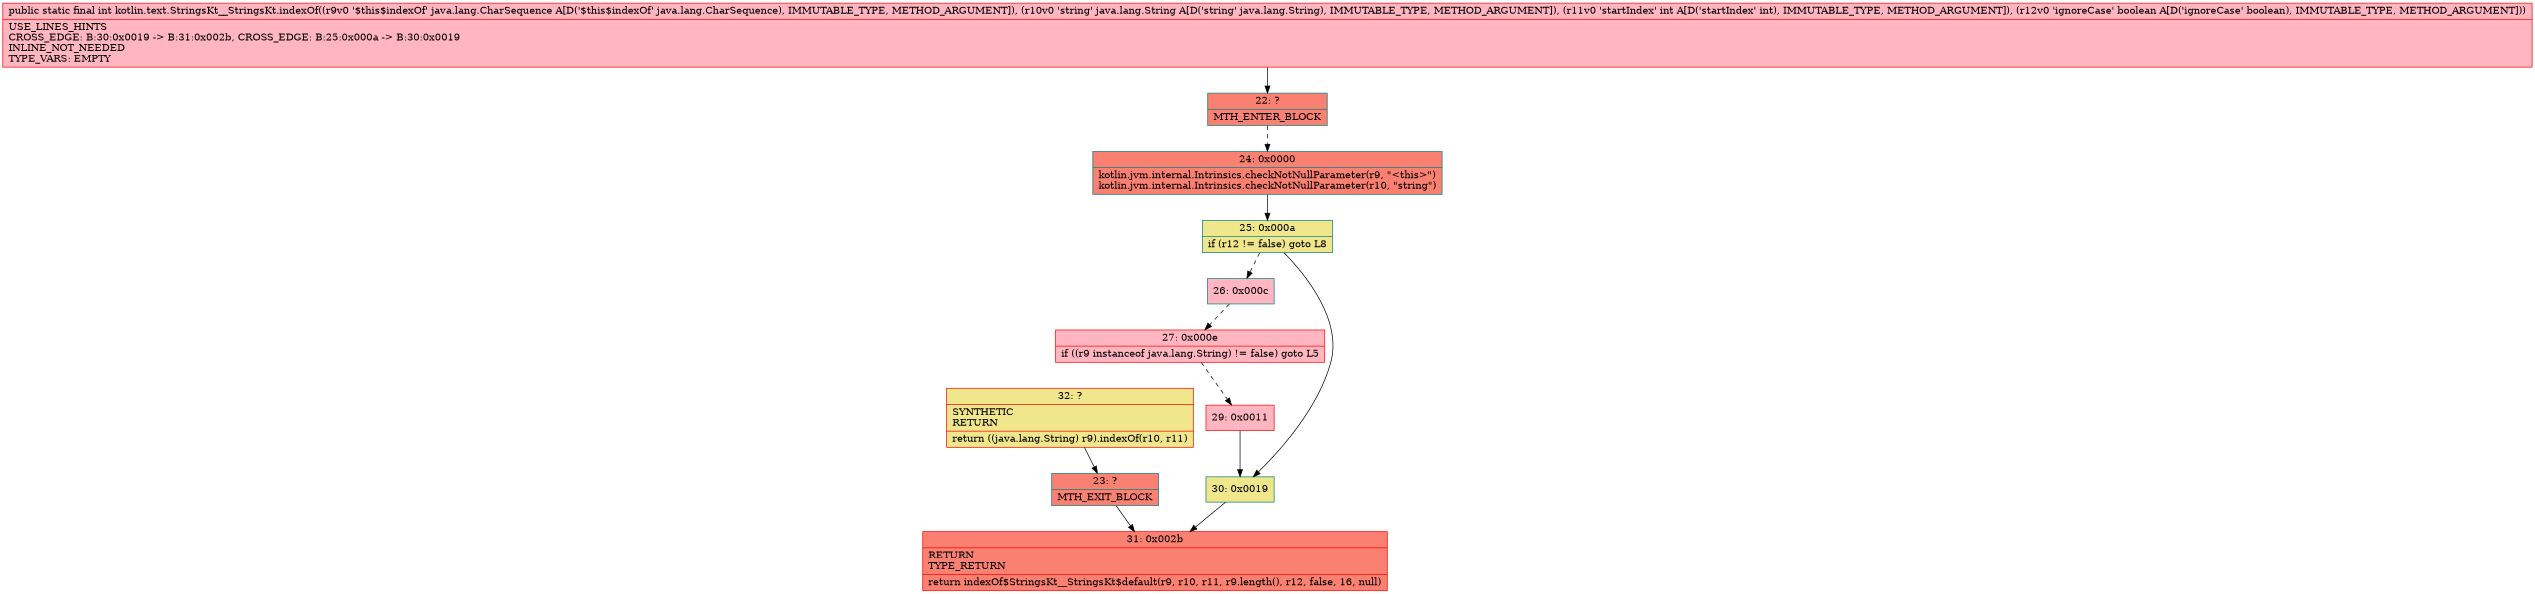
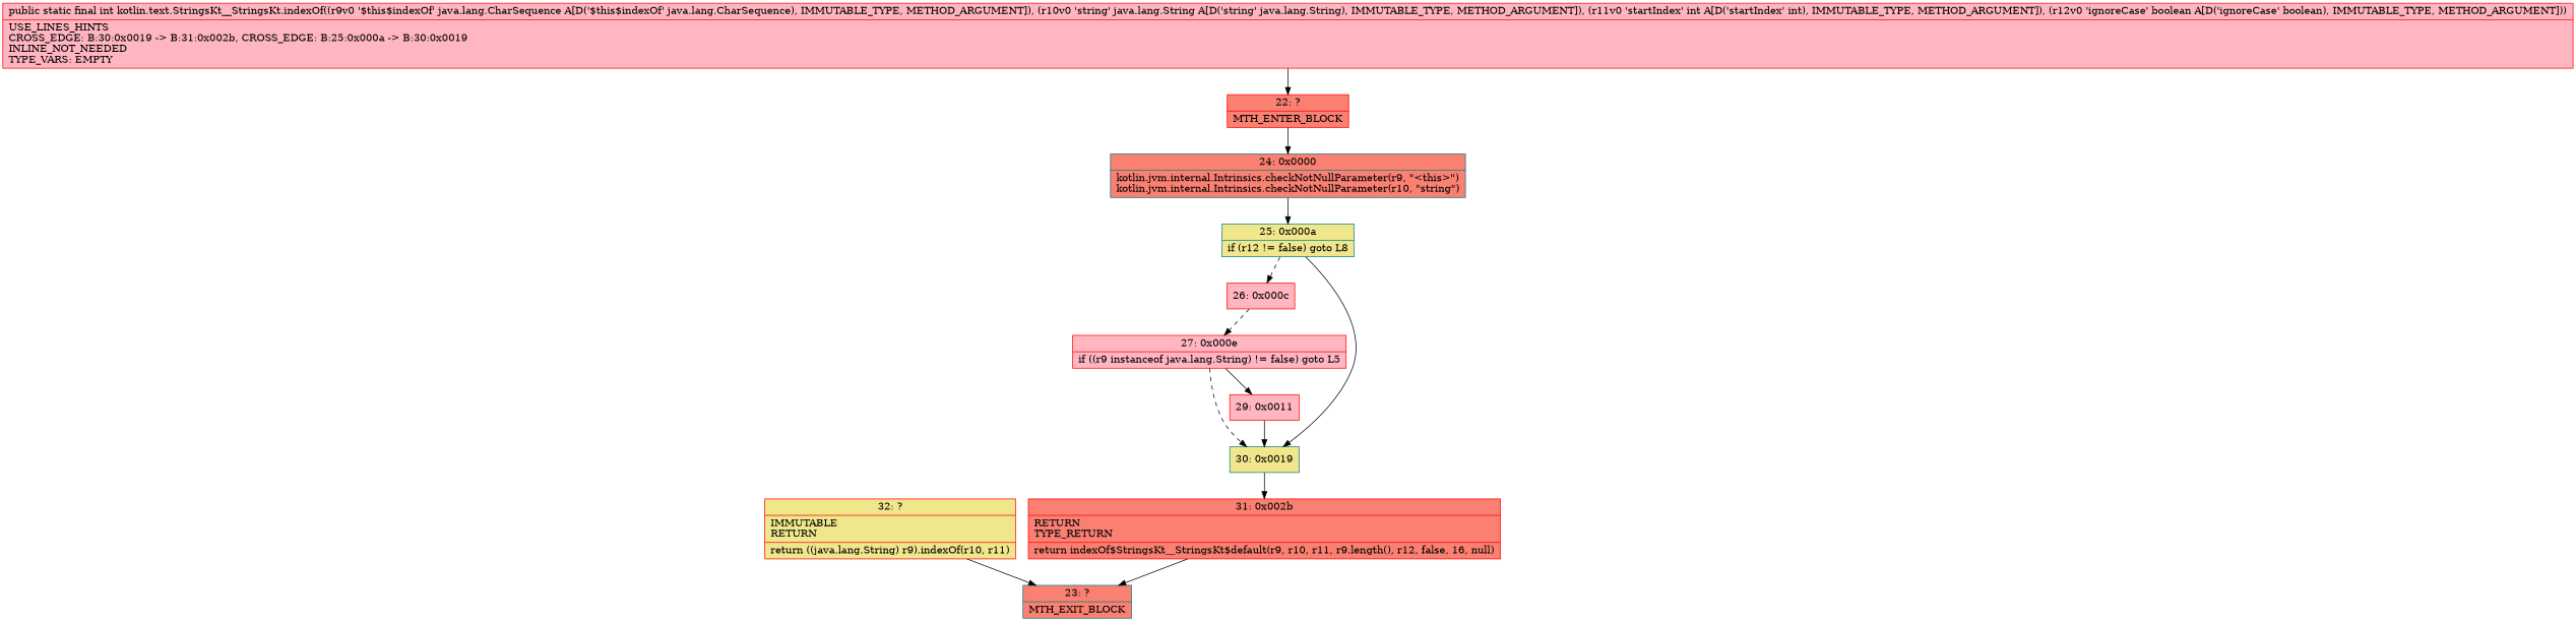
  digraph {
    node [color=red fillcolor=salmon shape=record style=filled]
-   n1 [color=teal label="{22\:\ ?|MTH_ENTER_BLOCK\l}"]
+   n1 [label="{22\:\ ?|MTH_ENTER_BLOCK\l}"]
    n2 [color=teal label="{24\:\ 0x0000|kotlin.jvm.internal.Intrinsics.checkNotNullParameter(r9, \"\<this\>\")\lkotlin.jvm.internal.Intrinsics.checkNotNullParameter(r10, \"string\")\l}"]
    n3 [color=teal fillcolor=khaki label="{25\:\ 0x000a|if (r12 != false) goto L8\l}"]
-   n4 [color=teal fillcolor=lightpink label="{26\:\ 0x000c}"]
+   n4 [fillcolor=lightpink label="{26\:\ 0x000c}"]
    n5 [color=teal fillcolor=khaki label="{30\:\ 0x0019}"]
    n6 [fillcolor=lightpink label="{27\:\ 0x000e|if ((r9 instanceof java.lang.String) != false) goto L5\l}"]
    n7 [label="{31\:\ 0x002b|RETURN\lTYPE_RETURN\l|return indexOf$StringsKt__StringsKt$default(r9, r10, r11, r9.length(), r12, false, 16, null)\l}"]
    n8 [fillcolor=lightpink label="{29\:\ 0x0011}"]
-   n9 [fillcolor=khaki label="{32\:\ ?|SYNTHETIC\lRETURN\l|return ((java.lang.String) r9).indexOf(r10, r11)\l}"]
+   n9 [fillcolor=khaki label="{32\:\ ?|IMMUTABLE\lRETURN\l|return ((java.lang.String) r9).indexOf(r10, r11)\l}"]
    n10 [color=teal label="{23\:\ ?|MTH_EXIT_BLOCK\l}"]
    n11 [fillcolor=lightpink label="{public static final int kotlin.text.StringsKt__StringsKt.indexOf((r9v0 '$this$indexOf' java.lang.CharSequence A[D('$this$indexOf' java.lang.CharSequence), IMMUTABLE_TYPE, METHOD_ARGUMENT]), (r10v0 'string' java.lang.String A[D('string' java.lang.String), IMMUTABLE_TYPE, METHOD_ARGUMENT]), (r11v0 'startIndex' int A[D('startIndex' int), IMMUTABLE_TYPE, METHOD_ARGUMENT]), (r12v0 'ignoreCase' boolean A[D('ignoreCase' boolean), IMMUTABLE_TYPE, METHOD_ARGUMENT]))  | USE_LINES_HINTS\lCROSS_EDGE: B:30:0x0019 \-\> B:31:0x002b, CROSS_EDGE: B:25:0x000a \-\> B:30:0x0019\lINLINE_NOT_NEEDED\lTYPE_VARS: EMPTY\l}"]
-   n1 -> n2 [style=dashed]
+   n1 -> n2
    n2 -> n3
    n3 -> n4 [style=dashed]
    n3 -> n5
    n4 -> n6 [style=dashed]
    n5 -> n7
-   n6 -> n8 [style=dashed]
-   n10 -> n7
+   n6 -> n5 [style=dashed]
+   n6 -> n8
+   n7 -> n10
    n8 -> n5
    n9 -> n10
    n11 -> n1
  }
